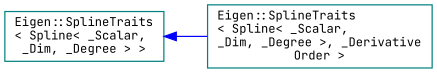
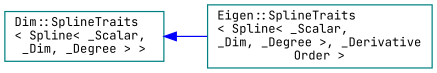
  digraph {
    rankdir=LR
    fontname="JetBrains Mono"
    node [color=teal fillcolor=white fontname="JetBrains Mono" fontsize=10 shape=box style=filled]
-   n1 [height=0.2 label="Eigen::SplineTraits\l\< Spline\< _Scalar, \l_Dim, _Degree \> \>" width=0.4]
+   n1 [height=0.2 label="Dim::SplineTraits\l\< Spline\< _Scalar, \l_Dim, _Degree \> \>" width=0.4]
    n2 [height=0.2 label="Eigen::SplineTraits\l\< Spline\< _Scalar, \l_Dim, _Degree \>, _Derivative\lOrder \>" width=0.4]
    n1 -> n2 [color=blue dir=back fontname="JetBrains Mono" fontsize=10 labelfontname=Helvetica labelfontsize=10 style=solid]
  }
